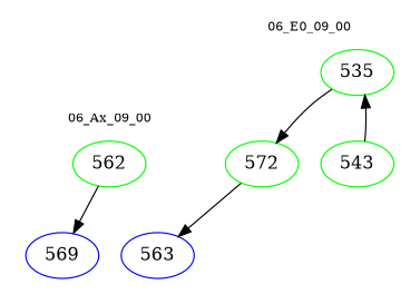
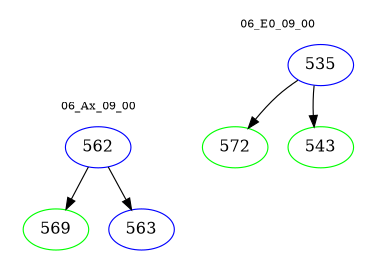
  digraph {
    node [color=green]
    edge [color=black]
-   n1 [label=562]
+   n1 [color=blue label=562]
    n2 [color=blue label=563]
-   n3 [color=blue label=569]
-   n4 [label=535]
+   n3 [label=569]
+   n4 [color=blue label=535]
    n5 [label=572]
    n6 [label=543]
    subgraph cluster_1 {
      color=white
      fontsize=10
      label="06_Ax_09_00"
      n1
      n2
      n3
    }
    subgraph cluster_2 {
      color=white
      fontsize=10
      label="06_E0_09_00"
      n4
      n5
      n6
    }
-   n5 -> n2
+   n1 -> n2
    n1 -> n3
    n4 -> n5
-   n6 -> n4
+   n4 -> n6
  }
